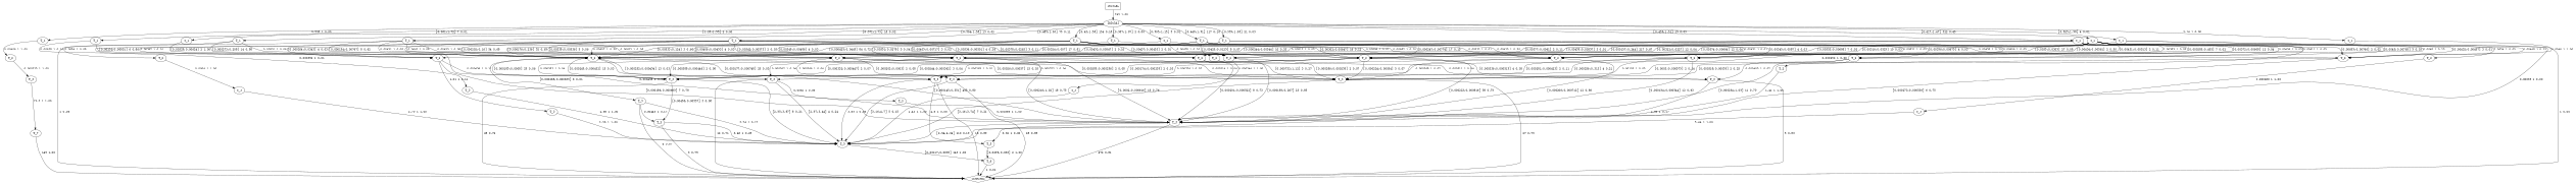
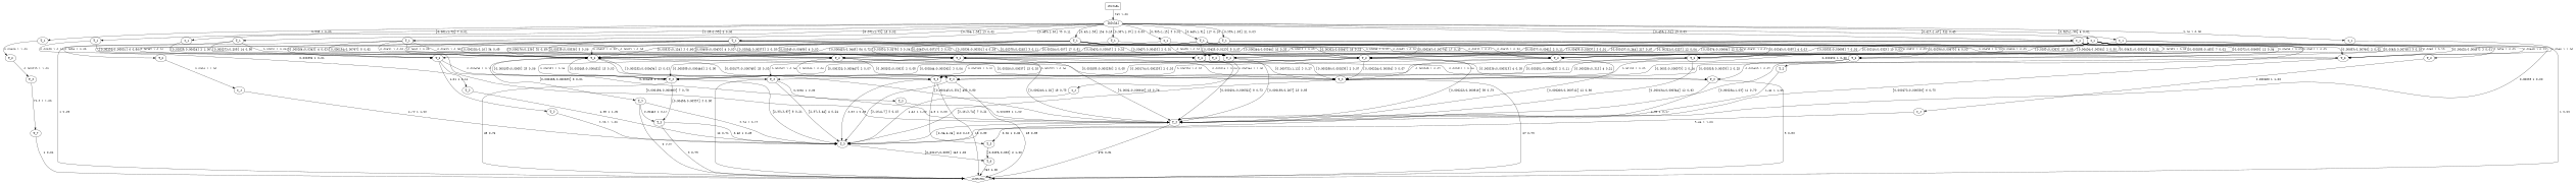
  digraph {
    fontname="Courier Prime"
    node [fontname="Courier Prime"]
    edge [fontname="Courier Prime"]
    n1 [label=T_1]
    n2 [label=T_2]
    n3 [label=T_3]
    n4 [label=T_1]
    n5 [label=T_2]
    n6 [label=T_3]
    n7 [label=T_3]
    n8 [label=T_1]
    n9 [label=T_2]
    n10 [label=T_3]
    n11 [label=T_3]
    n12 [label=T_3]
    n13 [label=T_3]
    n14 [label=T_3]
    n15 [label=T_1]
    n16 [label=T_2]
    n17 [label=T_3]
    n18 [label=T_1]
    n19 [label=T_2]
    n20 [label=T_1]
    n21 [label=T_2]
    n22 [label=TERMINAL shape=diamond]
    n23 [label=T_1]
    n24 [label=T_2]
    n25 [label=T_3]
    n26 [label=T_1]
    n27 [label=T_2]
    n28 [label=T_3]
    n29 [label=T_1]
    n30 [label=T_2]
    n31 [label=T_2]
    n32 [label=T_1]
    n33 [label=T_2]
    n34 [label=T_1]
    n35 [label=T_2]
    n36 [label=T_2]
    n37 [label=T_3]
    n38 [label=T_1]
    n39 [label=T_2]
    n40 [label=T_2]
    n41 [label=T_2]
    n42 [label=T_3]
    n43 [label=T_1]
    n44 [label=T_1]
    n45 [label=T_3]
    n46 [label=T_5]
    n47 [label=T_5]
    n48 [label=T_1]
    n49 [label=T_2]
    n50 [label=T_7]
    n51 [label=T_2]
    n52 [label=T_6]
    n53 [label=initial]
    n54 [label=INITIAL shape=box]
    n1 -> n2 [label="0.00406 1 1.00"]
    n2 -> n3 [label="0.000329 1 1.00"]
    n3 -> n50 [label="19.3 1 1.00"]
    n4 -> n5 [label="0.0046 1 1.00"]
    n5 -> n6 [label="[0.000273,0.000536] 6 0.75"]
    n5 -> n7 [label="[0.000318,0.00095] 2 0.25"]
    n6 -> n22 [label=" 472 0.81"]
    n6 -> n46 [label="[2.94,4.34] 110 0.19"]
    n6 -> n47 [label="3.32 1 0.00"]
    n7 -> n22 [label=" 27 0.79"]
    n7 -> n46 [label="[3.16,3.74] 7 0.21"]
    n8 -> n9 [label="[0.00329,0.00624] 2 1.00"]
    n9 -> n6 [label="[0.000145,0.351] 405 0.80"]
    n9 -> n7 [label="[0.00026,0.00057] 15 0.03"]
    n9 -> n10 [label="[0.000189,0.0008] 29 0.06"]
    n9 -> n11 [label="[0.000252,0.000494] 13 0.03"]
    n9 -> n12 [label="[0.000177,0.000748] 25 0.05"]
    n9 -> n13 [label="[0.000249,0.000432] 15 0.03"]
    n9 -> n14 [label="[0.000268,0.000639] 6 0.01"]
    n10 -> n22 [label=" 28 0.72"]
    n10 -> n46 [label="[2.95,3.87] 8 0.21"]
    n10 -> n49 [label="[0.00496,0.00537] 3 0.08"]
    n11 -> n22 [label=" 16 0.89"]
    n11 -> n46 [label="3.69 1 0.06"]
    n11 -> n47 [label="4.8 1 0.06"]
    n12 -> n22 [label=" 28 0.85"]
    n12 -> n46 [label="[3.16,4.7] 5 0.15"]
    n13 -> n22 [label=" 12 0.71"]
    n13 -> n46 [label="[2.97,3.44] 4 0.24"]
    n13 -> n51 [label="0.0062 1 0.06"]
    n14 -> n22 [label=" 4 0.67"]
    n14 -> n46 [label="3.74 1 0.17"]
    n14 -> n49 [label="0.00449 1 0.17"]
    n15 -> n9 [label="[0.00292,0.00851] 6 0.86"]
    n15 -> n16 [label="0.00638 1 0.14"]
    n16 -> n6 [label="[0.000186,0.000669] 7 0.78"]
    n16 -> n10 [label="0.000496 1 0.11"]
    n16 -> n17 [label="1.01 1 0.11"]
    n17 -> n46 [label="2.36 1 1.00"]
    n18 -> n9 [label="0.00607 1 0.50"]
    n18 -> n19 [label="0.00425 1 0.50"]
    n19 -> n6 [label="[0.000206,0.000712] 12 0.86"]
    n19 -> n7 [label="0.000368 1 0.07"]
    n19 -> n11 [label="0.000376 1 0.07"]
    n20 -> n9 [label="[0.000273,0.208] 14 0.88"]
    n20 -> n21 [label="0.00551 1 0.06"]
    n20 -> n22 [label=" 1 0.06"]
    n21 -> n6 [label="[0.000189,0.267] 23 0.85"]
    n21 -> n7 [label="[0.000286,0.000295] 2 0.07"]
    n21 -> n10 [label="[0.000332,0.000447] 2 0.07"]
    n23 -> n5 [label="0.00495 1 0.20"]
    n23 -> n9 [label="[0.00533,0.124] 3 0.60"]
    n23 -> n24 [label="0.00478 1 0.20"]
    n24 -> n25 [label="0.000344 1 1.00"]
    n25 -> n46 [label="2.43 1 1.00"]
    n26 -> n5 [label="0.00448 1 0.25"]
    n26 -> n21 [label="[0.00434,0.00561] 2 0.50"]
    n26 -> n27 [label="0.0048 1 0.25"]
    n27 -> n6 [label="[0.000223,0.000816] 58 0.79"]
    n27 -> n7 [label="[0.000224,0.00054] 5 0.07"]
    n27 -> n10 [label="[0.000244,0.000362] 3 0.04"]
    n27 -> n12 [label="[0.000174,0.000259] 2 0.03"]
    n27 -> n13 [label="0.000369 1 0.01"]
    n27 -> n28 [label="[0.000336,0.000519] 4 0.05"]
    n28 -> n22 [label=" 5 0.83"]
    n28 -> n46 [label="2.88 1 0.17"]
    n29 -> n9 [label="[0.00324,0.007] 17 0.81"]
    n29 -> n19 [label="0.00821 1 0.05"]
    n29 -> n30 [label="0.00606 1 0.05"]
    n29 -> n31 [label="[0.00492,0.00547] 2 0.10"]
    n30 -> n6 [label="[0.000194,0.000544] 12 0.63"]
    n30 -> n7 [label="0.00109 1 0.05"]
    n30 -> n11 [label="[0.000281,0.000423] 2 0.11"]
    n30 -> n12 [label="[0.000256,0.313] 4 0.21"]
    n31 -> n6 [label="[0.000216,1.02] 18 0.75"]
    n31 -> n7 [label="[0.000289,0.000296] 2 0.08"]
    n31 -> n10 [label="0.000283 1 0.04"]
    n31 -> n11 [label="0.000366 1 0.04"]
    n31 -> n12 [label="[0.000202,0.0003] 2 0.08"]
    n32 -> n5 [label="[0.00659,0.00766] 2 0.02"]
    n32 -> n9 [label="[0.000425,0.0449] 84 0.72"]
    n32 -> n19 [label="0.00491 1 0.01"]
    n32 -> n21 [label="[0.00425,0.0129] 8 0.07"]
    n32 -> n27 [label="[0.000247,0.00774] 17 0.15"]
    n32 -> n33 [label="[0.00391,0.0278] 5 0.04"]
    n33 -> n6 [label="[0.0002,0.000616] 19 0.76"]
    n33 -> n7 [label="0.000314 1 0.04"]
    n33 -> n10 [label="[0.000388,0.000446] 2 0.08"]
    n33 -> n11 [label="0.000372 1 0.04"]
    n33 -> n13 [label="0.000267 1 0.04"]
    n33 -> n28 [label="0.000511 1 0.04"]
    n34 -> n9 [label="[0.000194,0.00767] 8 0.62"]
    n34 -> n27 [label="0.00623 1 0.08"]
    n34 -> n31 [label="0.00491 1 0.08"]
    n34 -> n33 [label="0.0642 1 0.08"]
    n34 -> n35 [label="0.0084 1 0.08"]
    n34 -> n36 [label="0.00455 1 0.08"]
    n35 -> n37 [label="0.0004 1 1.00"]
    n36 -> n6 [label="[0.000201,0.000522] 8 0.73"]
    n36 -> n7 [label="[0.000732,1.12] 3 0.27"]
    n37 -> n46 [label="2.79 1 1.00"]
    n38 -> n9 [label="[0.000244,0.00544] 10 0.53"]
    n38 -> n19 [label="[0.00431,0.00513] 2 0.11"]
    n38 -> n27 [label="[0.00377,0.0061] 2 0.11"]
    n38 -> n30 [label="0.00389 1 0.05"]
    n38 -> n33 [label="0.00513 1 0.05"]
    n38 -> n39 [label="0.0054 1 0.05"]
    n38 -> n40 [label="0.00611 1 0.05"]
    n38 -> n41 [label="0.00456 1 0.05"]
    n39 -> n42 [label="0.000266 1 1.00"]
    n40 -> n6 [label="1.41 1 1.00"]
    n41 -> n6 [label="[0.000294,1.09] 11 0.79"]
    n41 -> n7 [label="[0.0003,0.000579] 2 0.14"]
    n41 -> n28 [label="0.000405 1 0.07"]
    n42 -> n46 [label="5.44 1 1.00"]
    n43 -> n9 [label="[0.000176,0.236] 92 0.69"]
    n43 -> n16 [label="[0.000204,0.0343] 4 0.03"]
    n43 -> n19 [label="0.00532 1 0.01"]
    n43 -> n21 [label="[0.00437,0.00453] 2 0.01"]
    n43 -> n27 [label="[0.00302,0.00647] 16 0.12"]
    n43 -> n30 [label="[0.00345,0.0087] 4 0.03"]
    n43 -> n31 [label="[0.00406,0.00493] 4 0.03"]
    n43 -> n33 [label="[0.00348,0.00486] 4 0.03"]
    n43 -> n36 [label="[0.00409,0.00717] 3 0.02"]
    n43 -> n41 [label="[0.00396,0.00679] 4 0.03"]
    n44 -> n6 [label="0.000498 1 0.01"]
    n44 -> n9 [label="[0.000202,0.16] 54 0.68"]
    n44 -> n16 [label="0.00367 1 0.01"]
    n44 -> n19 [label="0.00506 1 0.01"]
    n44 -> n21 [label="[0.00336,0.00501] 4 0.05"]
    n44 -> n27 [label="[0.00378,0.0263] 9 0.11"]
    n44 -> n30 [label="0.00687 1 0.01"]
    n44 -> n31 [label="[0.00338,0.00536] 5 0.06"]
    n44 -> n33 [label="[0.00342,0.00573] 2 0.03"]
    n44 -> n45 [label="0.000392 1 0.01"]
    n45 -> n46 [label="2.88 1 1.00"]
    n46 -> n52 [label="[0.00117,0.0635] 143 1.00"]
    n47 -> n52 [label="[0.0299,0.036] 2 1.00"]
    n48 -> n5 [label="[0.00432,0.00457] 3 0.01"]
    n48 -> n6 [label="0.00035 1 0.00"]
    n48 -> n9 [label="[0.000157,0.244] 217 0.67"]
    n48 -> n10 [label="0.000292 1 0.00"]
    n48 -> n16 [label="[0.00499,0.00597] 3 0.01"]
    n48 -> n19 [label="[0.000285,0.455] 7 0.02"]
    n48 -> n21 [label="[0.00316,0.0529] 10 0.03"]
    n48 -> n22 [label=" 1 0.00"]
    n48 -> n27 [label="[0.0039,0.0309] 27 0.08"]
    n48 -> n30 [label="[0.00372,0.00608] 12 0.04"]
    n48 -> n31 [label="[0.00322,0.0227] 12 0.04"]
    n48 -> n33 [label="[0.00374,0.00664] 12 0.04"]
    n48 -> n36 [label="[0.00353,0.00688] 7 0.02"]
    n48 -> n41 [label="[0.0045,0.00765] 9 0.03"]
    n49 -> n22 [label=" 3 0.75"]
    n49 -> n46 [label="3.46 1 0.25"]
-   n50 -> n22 [label=" 145 1.00"]
+   n50 -> n22 [label=" 1 0.01"]
    n51 -> n6 [label="0.000388 1 1.00"]
-   n52 -> n22 [label=" 1 0.01"]
+   n52 -> n22 [label=" 743 1.00"]
    n53 -> n1 [label="0.535 1 0.00"]
    n53 -> n4 [label="2.14 1 0.00"]
    n53 -> n8 [label="[1.25,1.95] 2 0.00"]
    n53 -> n15 [label="[0.631,1.72] 7 0.01"]
    n53 -> n18 [label="[0.367,1.07] 2 0.00"]
    n53 -> n20 [label="[0.371,1.73] 16 0.02"]
    n53 -> n23 [label="[0.905,1.15] 5 0.01"]
    n53 -> n26 [label="[0.825,1.98] 4 0.01"]
    n53 -> n29 [label="[0.399,1.65] 21 0.03"]
    n53 -> n32 [label="[0.448,1.91] 117 0.16"]
    n53 -> n34 [label="[0.504,1.38] 13 0.02"]
    n53 -> n38 [label="[0.439,1.31] 19 0.03"]
    n53 -> n43 [label="[0.43,1.58] 134 0.18"]
    n53 -> n44 [label="[0.485,1.63] 79 0.11"]
    n53 -> n48 [label="[0.417,1.47] 322 0.43"]
    n54 -> n53 [label=" 743 1.00"]
  }
